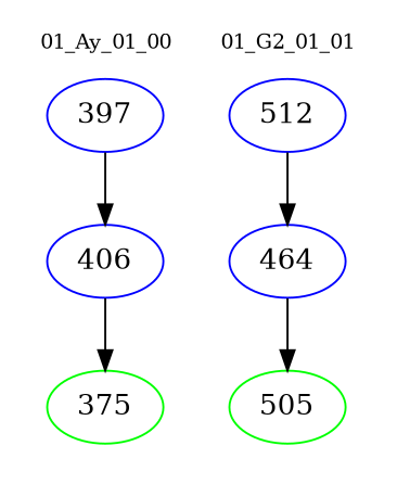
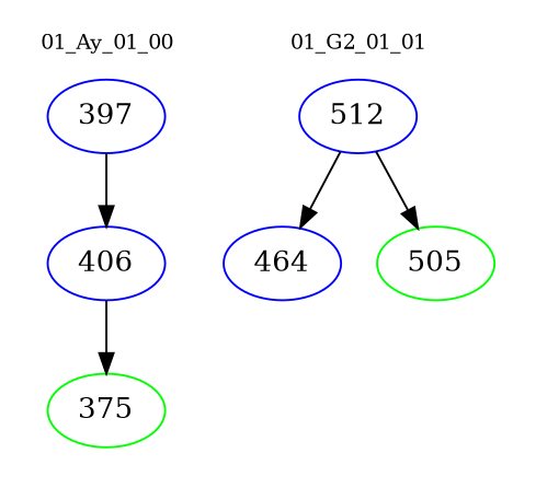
  digraph {
    node [color=blue]
    edge [color=black]
    n1 [label=397]
    n2 [color=green label=375]
    n3 [label=406]
    n4 [label=512]
    n5 [label=464]
    n6 [color=green label=505]
    subgraph cluster_1 {
      color=white
      fontsize=10
      label="01_Ay_01_00"
      n1
      n2
      n3
    }
    subgraph cluster_2 {
      color=white
      fontsize=10
      label="01_G2_01_01"
      n4
      n5
      n6
    }
    n1 -> n3
    n3 -> n2
    n4 -> n5
-   n5 -> n6
+   n4 -> n6
  }
